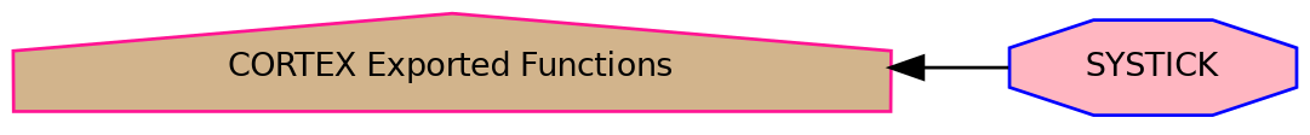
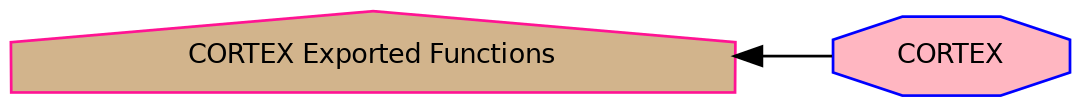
  digraph {
    rankdir=LR
    node [fontname=Helvetica fontsize=10 style=filled]
-   n1 [color=blue fillcolor=lightpink fontcolor=black height=0.2 label=SYSTICK shape=octagon width=0.4]
+   n1 [color=blue fillcolor=lightpink fontcolor=black height=0.2 label=CORTEX shape=octagon width=0.4]
    n2 [color=deeppink fillcolor=tan height=0.2 label="CORTEX Exported Functions" shape=house width=0.4]
    n2 -> n1 [dir=back fontname=Helvetica fontsize=10 labelfontname=Helvetica labelfontsize=10 shape=plaintext style=solid]
  }
